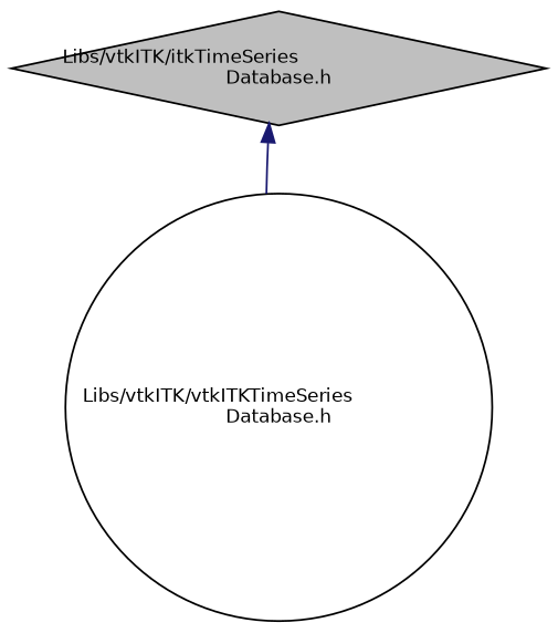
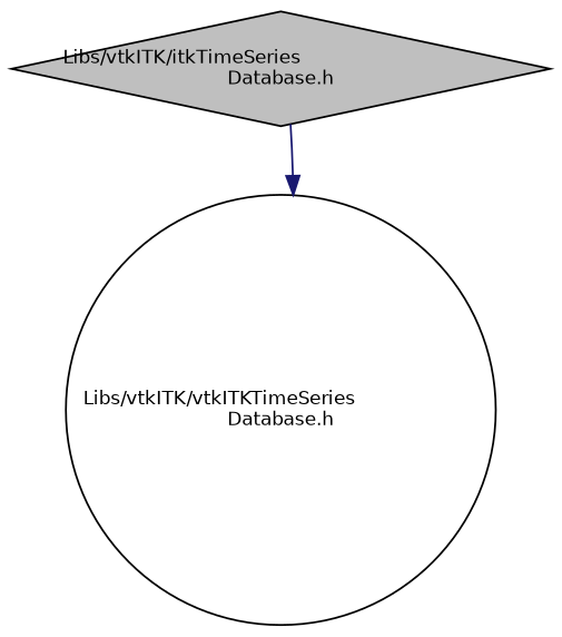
  digraph {
    node [color=black fontname=Helvetica fontsize=10]
    n1 [fillcolor=grey75 fontcolor=black height=0.2 label="Libs/vtkITK/itkTimeSeries\lDatabase.h" shape=diamond style=filled width=0.4]
    n2 [height=0.2 label="Libs/vtkITK/vtkITKTimeSeries\lDatabase.h" shape=circle width=0.4]
-   n1 -> n2 [color=midnightblue dir=back fontname=Helvetica fontsize=10 labelfontname=Helvetica labelfontsize=10 style=solid]
+   n2 -> n1 [color=midnightblue dir=back fontname=Helvetica fontsize=10 labelfontname=Helvetica labelfontsize=10 style=solid]
  }
